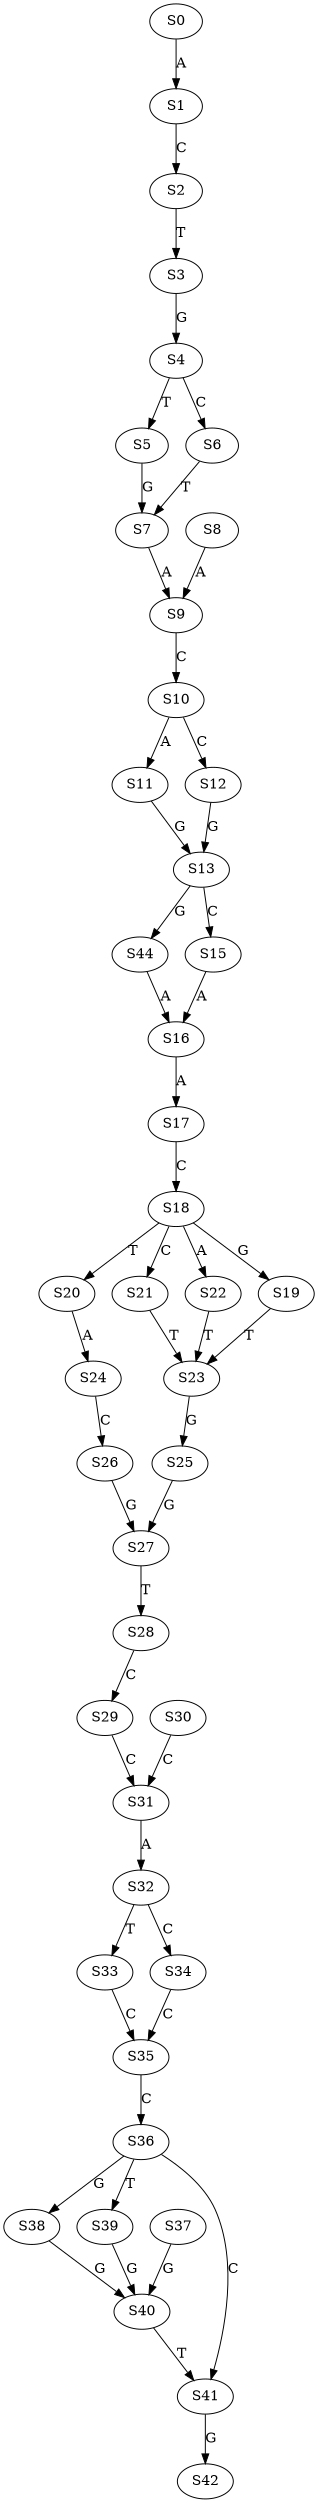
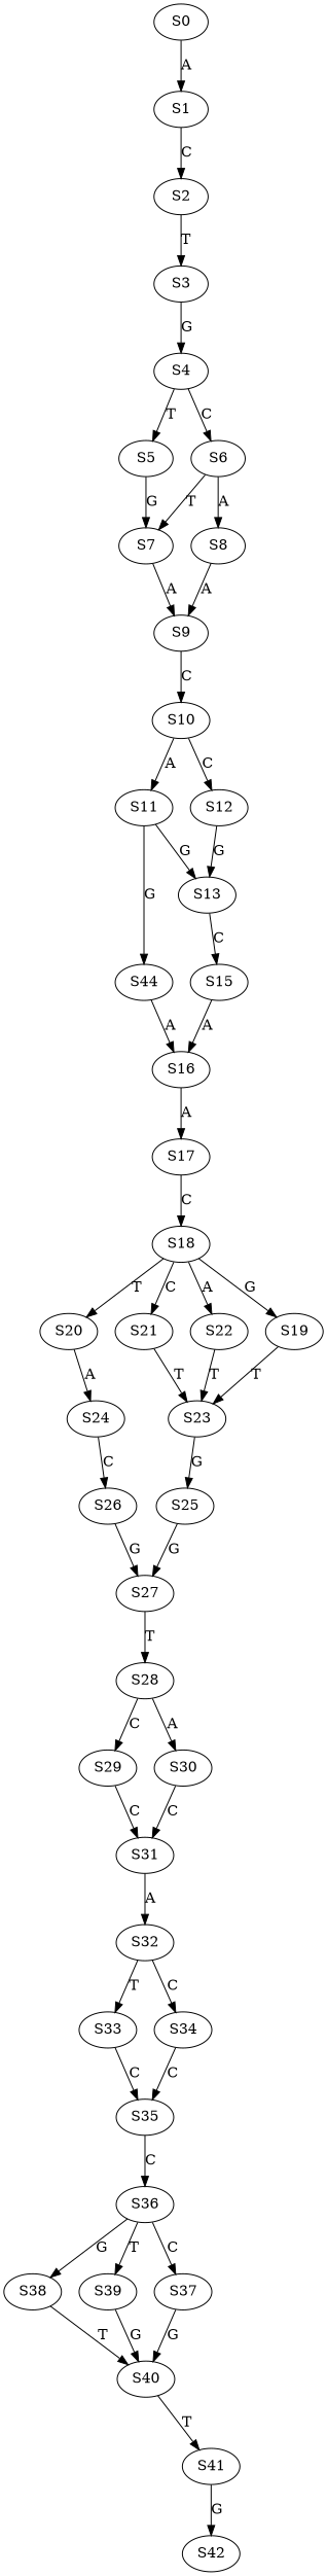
  strict digraph {
    S0
    S1
    S2
    S3
    S4
    S5
    S6
    S7
    S8
    S9
    S10
    S11
    S12
    S13
    n15 [label=S44]
    S15
    S16
    S17
    S18
    S19
    S20
    S21
    S22
    S23
    S24
    S25
    S26
    S27
    S28
    S29
    S30
    S31
    S32
    S33
    S34
    S35
    S36
    S37
    S38
    S39
    S40
    S41
    S42
    S0 -> S1 [label=A]
    S1 -> S2 [label=C]
    S2 -> S3 [label=T]
    S3 -> S4 [label=G]
    S4 -> S5 [label=T]
    S4 -> S6 [label=C]
    S5 -> S7 [label=G]
    S6 -> S7 [label=T]
+   S6 -> S8 [label=A]
    S7 -> S9 [label=A]
    S8 -> S9 [label=A]
    S9 -> S10 [label=C]
    S10 -> S11 [label=A]
    S10 -> S12 [label=C]
    S11 -> S13 [label=G]
    S12 -> S13 [label=G]
-   S13 -> n15 [label=G]
+   S11 -> n15 [label=G]
    S13 -> S15 [label=C]
    n15 -> S16 [label=A]
    S15 -> S16 [label=A]
    S16 -> S17 [label=A]
    S17 -> S18 [label=C]
    S18 -> S19 [label=G]
    S18 -> S20 [label=T]
    S18 -> S21 [label=C]
    S18 -> S22 [label=A]
    S19 -> S23 [label=T]
    S20 -> S24 [label=A]
    S21 -> S23 [label=T]
    S22 -> S23 [label=T]
    S23 -> S25 [label=G]
    S24 -> S26 [label=C]
    S25 -> S27 [label=G]
    S26 -> S27 [label=G]
    S27 -> S28 [label=T]
    S28 -> S29 [label=C]
+   S28 -> S30 [label=A]
    S29 -> S31 [label=C]
    S30 -> S31 [label=C]
    S31 -> S32 [label=A]
    S32 -> S33 [label=T]
    S32 -> S34 [label=C]
    S33 -> S35 [label=C]
    S34 -> S35 [label=C]
    S35 -> S36 [label=C]
-   S36 -> S41 [label=C]
+   S36 -> S37 [label=C]
    S36 -> S38 [label=G]
    S36 -> S39 [label=T]
    S37 -> S40 [label=G]
-   S38 -> S40 [label=G]
+   S38 -> S40 [label=T]
    S39 -> S40 [label=G]
    S40 -> S41 [label=T]
    S41 -> S42 [label=G]
  }
